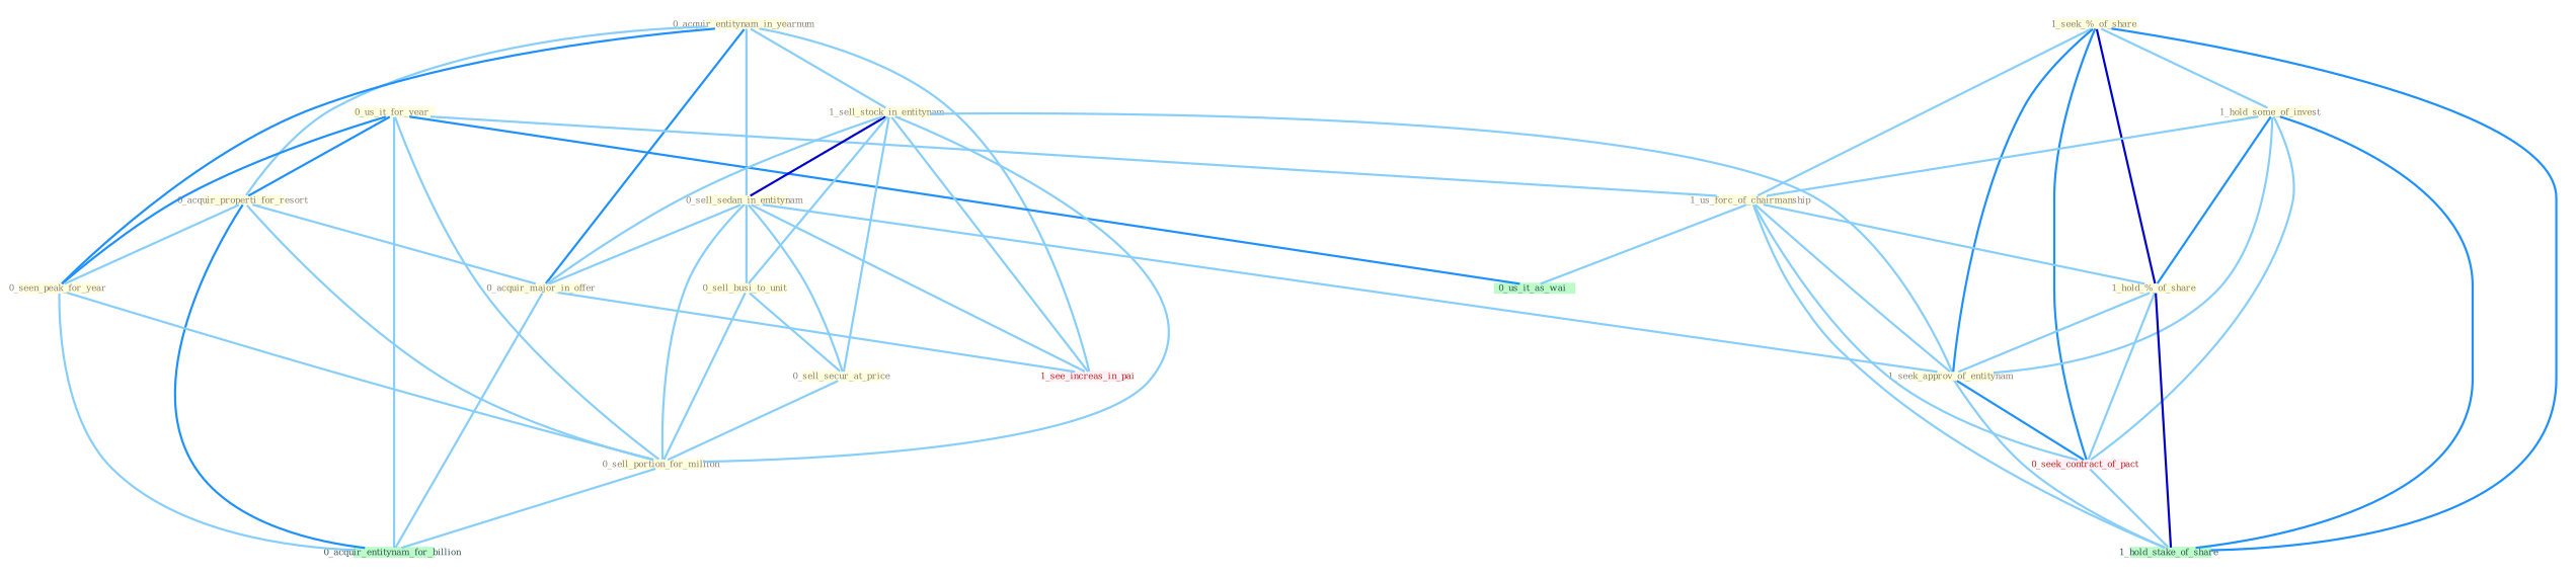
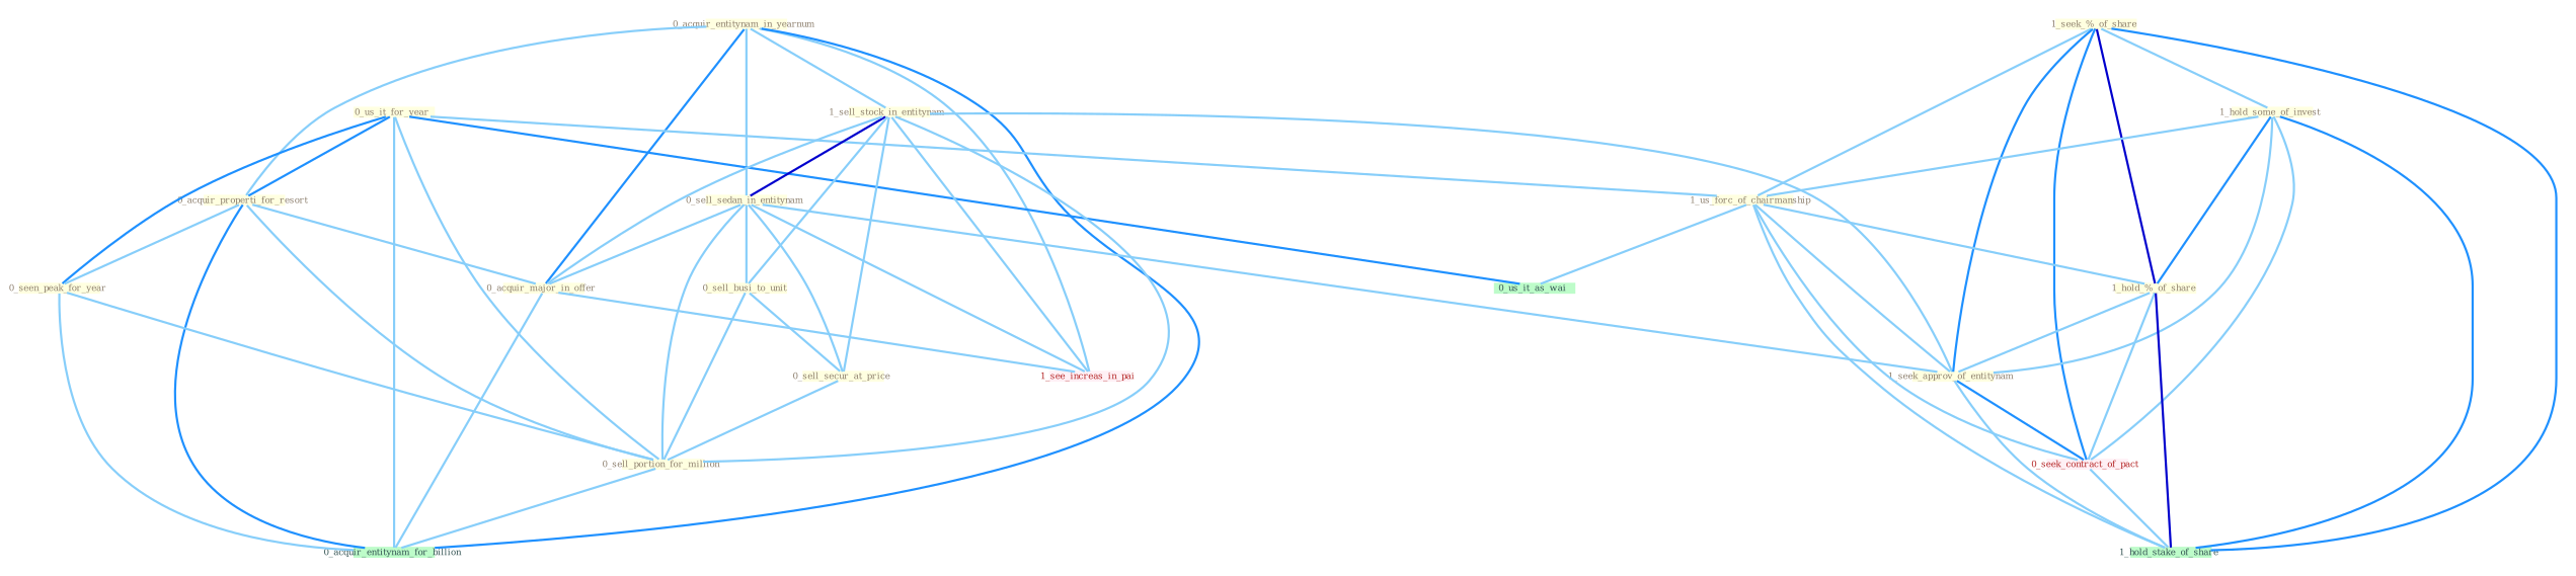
  graph {
    node [color="#ffffe0" fixedsize=true fontcolor="#8b7d6b" fontsize=4 shape=polygon style=filled]
    edge [color="#87cefa" w=1]
    "0_acquir_entitynam_in_yearnum " [height=.06 width=.5]
    "0_us_it_for_year " [height=.06 width=.5]
    "1_sell_stock_in_entitynam " [height=.06 width=.5]
    "1_seek_%_of_share " [height=.06 width=.5]
    "1_hold_some_of_invest " [height=.06 width=.5]
    "1_us_forc_of_chairmanship " [height=.06 width=.5]
    "0_acquir_properti_for_resort " [height=.06 width=.5]
    "0_sell_sedan_in_entitynam " [height=.06 width=.5]
    "0_seen_peak_for_year " [height=.06 width=.5]
    "1_hold_%_of_share " [height=.06 width=.5]
    "0_sell_busi_to_unit " [height=.06 width=.5]
    "0_sell_secur_at_price " [height=.06 width=.5]
    "0_acquir_major_in_offer " [height=.06 width=.5]
    "0_sell_portion_for_million " [height=.06 width=.5]
    "1_seek_approv_of_entitynam " [height=.06 width=.5]
    "0_seek_contract_of_pact " [color="#fff0f5" fontcolor="#b22222" height=.06 width=.5]
    "1_see_increas_in_pai " [color="#fff0f5" fontcolor="#b22222" height=.06 width=.5]
    "0_acquir_entitynam_for_billion " [color="#BDFCC9" fontcolor="#2f4f4f" height=.06 width=.5]
    "0_us_it_as_wai " [color="#BDFCC9" fontcolor="#2f4f4f" height=.06 width=.5]
    "1_hold_stake_of_share " [color="#BDFCC9" fontcolor="#2f4f4f" height=.06 width=.5]
    subgraph sub_1 {
      "0_acquir_entitynam_in_yearnum "
      "0_us_it_for_year "
      "1_sell_stock_in_entitynam "
      "1_seek_%_of_share "
      "1_hold_some_of_invest "
      "1_us_forc_of_chairmanship "
      "0_acquir_properti_for_resort "
      "0_sell_sedan_in_entitynam "
      "0_seen_peak_for_year "
      "1_hold_%_of_share "
      "0_sell_busi_to_unit "
      "0_sell_secur_at_price "
      "0_acquir_major_in_offer "
      "0_sell_portion_for_million "
      "1_seek_approv_of_entitynam "
    }
    subgraph sub_2 {
      "0_seek_contract_of_pact "
      "1_see_increas_in_pai "
    }
    "0_acquir_entitynam_in_yearnum " -- "1_sell_stock_in_entitynam "
    "0_acquir_entitynam_in_yearnum " -- "0_acquir_properti_for_resort "
    "0_acquir_entitynam_in_yearnum " -- "0_sell_sedan_in_entitynam "
    "0_acquir_entitynam_in_yearnum " -- "0_acquir_major_in_offer " [color="#1e90ff" w=2]
    "0_acquir_entitynam_in_yearnum " -- "1_see_increas_in_pai "
-   "0_acquir_entitynam_in_yearnum " -- "0_seen_peak_for_year " [color="#1e90ff" w=2]
+   "0_acquir_entitynam_in_yearnum " -- "0_acquir_entitynam_for_billion " [color="#1e90ff" w=2]
    "0_us_it_for_year " -- "1_us_forc_of_chairmanship "
    "0_us_it_for_year " -- "0_acquir_properti_for_resort " [color="#1e90ff"]
    "0_us_it_for_year " -- "0_seen_peak_for_year " [color="#1e90ff" w=2]
    "0_us_it_for_year " -- "0_sell_portion_for_million "
    "0_us_it_for_year " -- "0_acquir_entitynam_for_billion "
    "0_us_it_for_year " -- "0_us_it_as_wai " [color="#1e90ff" w=2]
    "1_sell_stock_in_entitynam " -- "0_sell_sedan_in_entitynam " [color="#0000cd" w=3]
    "1_sell_stock_in_entitynam " -- "0_sell_busi_to_unit "
    "1_sell_stock_in_entitynam " -- "0_sell_secur_at_price "
    "1_sell_stock_in_entitynam " -- "0_acquir_major_in_offer "
    "1_sell_stock_in_entitynam " -- "0_sell_portion_for_million "
    "1_sell_stock_in_entitynam " -- "1_seek_approv_of_entitynam "
    "1_sell_stock_in_entitynam " -- "1_see_increas_in_pai "
    "1_seek_%_of_share " -- "1_hold_some_of_invest "
    "1_seek_%_of_share " -- "1_us_forc_of_chairmanship "
    "1_seek_%_of_share " -- "1_hold_%_of_share " [color="#0000cd" w=3]
    "1_seek_%_of_share " -- "1_seek_approv_of_entitynam " [color="#1e90ff" w=2]
    "1_seek_%_of_share " -- "0_seek_contract_of_pact " [color="#1e90ff" w=2]
    "1_seek_%_of_share " -- "1_hold_stake_of_share " [color="#1e90ff" w=2]
    "1_hold_some_of_invest " -- "1_us_forc_of_chairmanship "
    "1_hold_some_of_invest " -- "1_hold_%_of_share " [color="#1e90ff" w=2]
    "1_hold_some_of_invest " -- "1_seek_approv_of_entitynam "
    "1_hold_some_of_invest " -- "0_seek_contract_of_pact "
    "1_hold_some_of_invest " -- "1_hold_stake_of_share " [color="#1e90ff" w=2]
    "1_us_forc_of_chairmanship " -- "1_hold_%_of_share "
    "1_us_forc_of_chairmanship " -- "1_seek_approv_of_entitynam "
    "1_us_forc_of_chairmanship " -- "0_seek_contract_of_pact "
    "1_us_forc_of_chairmanship " -- "0_us_it_as_wai "
    "1_us_forc_of_chairmanship " -- "1_hold_stake_of_share "
    "0_acquir_properti_for_resort " -- "0_seen_peak_for_year "
    "0_acquir_properti_for_resort " -- "0_acquir_major_in_offer "
    "0_acquir_properti_for_resort " -- "0_sell_portion_for_million "
    "0_acquir_properti_for_resort " -- "0_acquir_entitynam_for_billion " [color="#1e90ff" w=2]
    "0_sell_sedan_in_entitynam " -- "0_sell_busi_to_unit "
    "0_sell_sedan_in_entitynam " -- "0_sell_secur_at_price "
    "0_sell_sedan_in_entitynam " -- "0_acquir_major_in_offer "
    "0_sell_sedan_in_entitynam " -- "0_sell_portion_for_million "
    "0_sell_sedan_in_entitynam " -- "1_seek_approv_of_entitynam "
    "0_sell_sedan_in_entitynam " -- "1_see_increas_in_pai "
    "0_seen_peak_for_year " -- "0_sell_portion_for_million "
    "0_seen_peak_for_year " -- "0_acquir_entitynam_for_billion "
    "1_hold_%_of_share " -- "1_seek_approv_of_entitynam "
    "1_hold_%_of_share " -- "0_seek_contract_of_pact "
    "1_hold_%_of_share " -- "1_hold_stake_of_share " [color="#0000cd" w=3]
    "0_sell_busi_to_unit " -- "0_sell_secur_at_price "
    "0_sell_busi_to_unit " -- "0_sell_portion_for_million "
    "0_sell_secur_at_price " -- "0_sell_portion_for_million "
    "0_acquir_major_in_offer " -- "1_see_increas_in_pai "
    "0_acquir_major_in_offer " -- "0_acquir_entitynam_for_billion "
    "0_sell_portion_for_million " -- "0_acquir_entitynam_for_billion "
    "1_seek_approv_of_entitynam " -- "0_seek_contract_of_pact " [color="#1e90ff" w=2]
    "1_seek_approv_of_entitynam " -- "1_hold_stake_of_share "
    "0_seek_contract_of_pact " -- "1_hold_stake_of_share "
  }
